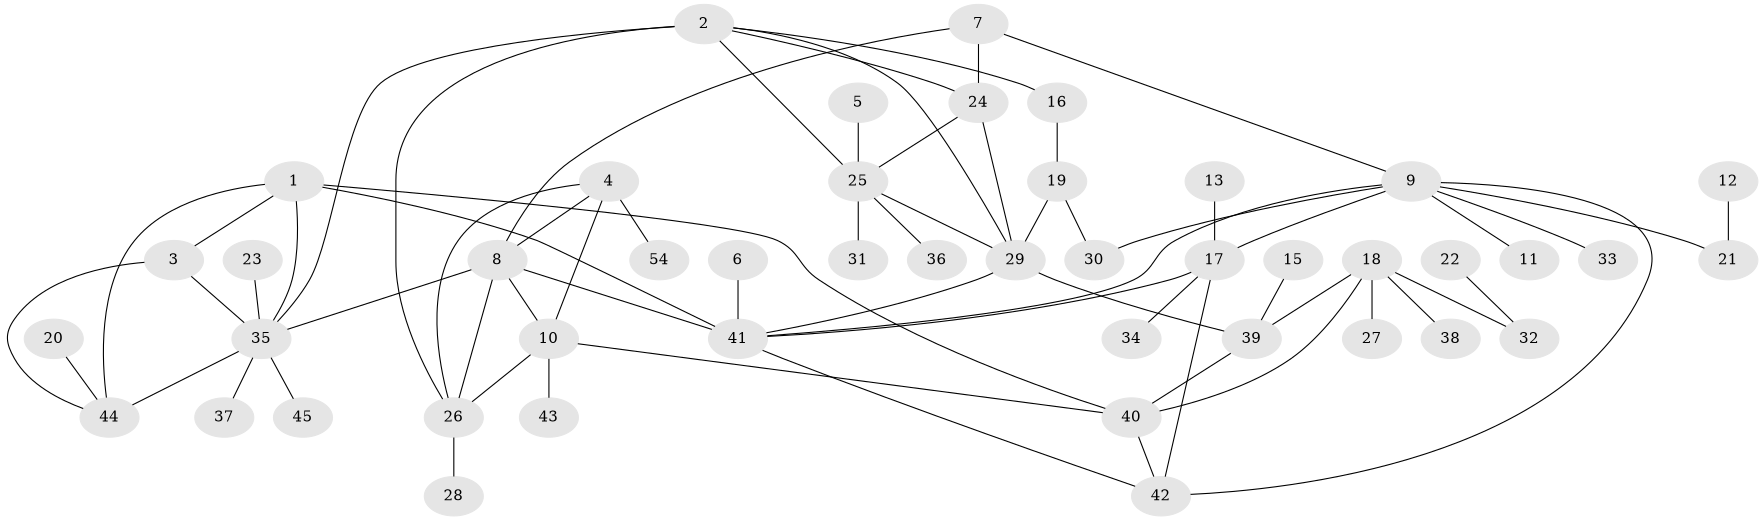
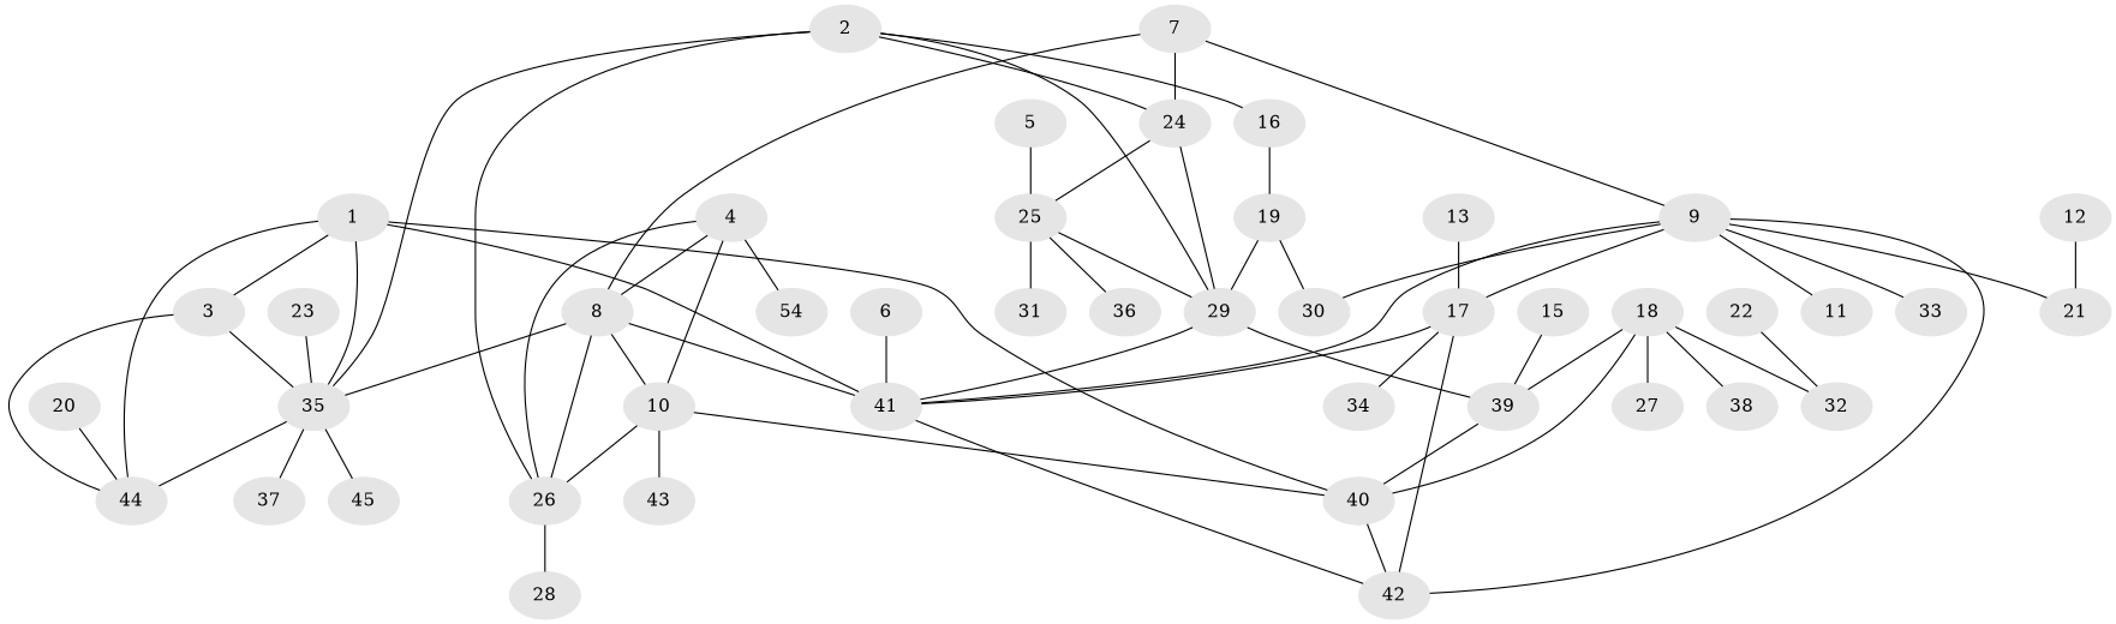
  graph {
    node [color=gray90 style=filled]
    edge [weight=1.0]
    1
    3
    35
    40
    41
    44
    37
    45
    42
    2
    16
    24
    25
    26
    29
    19
    31
    36
    28
    39
    4
    8
    10
    n24 [label=54]
    43
    5
    6
    7
    9
    11
    17
    21
    30
    33
    34
    12
    13
    15
    18
    27
    32
    38
    20
    22
    23
    1 -- 3
    1 -- 35
    1 -- 40
    1 -- 41
    1 -- 44
    3 -- 35
    3 -- 44
    35 -- 44
    35 -- 37
    35 -- 45
    40 -- 42
    41 -- 42
    2 -- 35
    2 -- 16
    2 -- 24
-   2 -- 25
    2 -- 26
    2 -- 29
    16 -- 19
    24 -- 25
    24 -- 29
    25 -- 29
    25 -- 31
    25 -- 36
    26 -- 28
    29 -- 41
    29 -- 39
    19 -- 29
    19 -- 30
    39 -- 40 [weight=2.0]
    4 -- 26
    4 -- 8
    4 -- 10
    4 -- n24
    8 -- 35
    8 -- 41 [weight=2.0]
    8 -- 26
    8 -- 10
    10 -- 40
    10 -- 26
    10 -- 43
    5 -- 25
    6 -- 41
    7 -- 24
    7 -- 8
    7 -- 9
    9 -- 41
    9 -- 42
    9 -- 11
    9 -- 17
    9 -- 21
    9 -- 30
    9 -- 33
    17 -- 41
    17 -- 42
    17 -- 34
    12 -- 21
    13 -- 17
    15 -- 39
    18 -- 40 [weight=2.0]
    18 -- 39
    18 -- 27
    18 -- 32
    18 -- 38
    20 -- 44
    22 -- 32
    23 -- 35
  }
